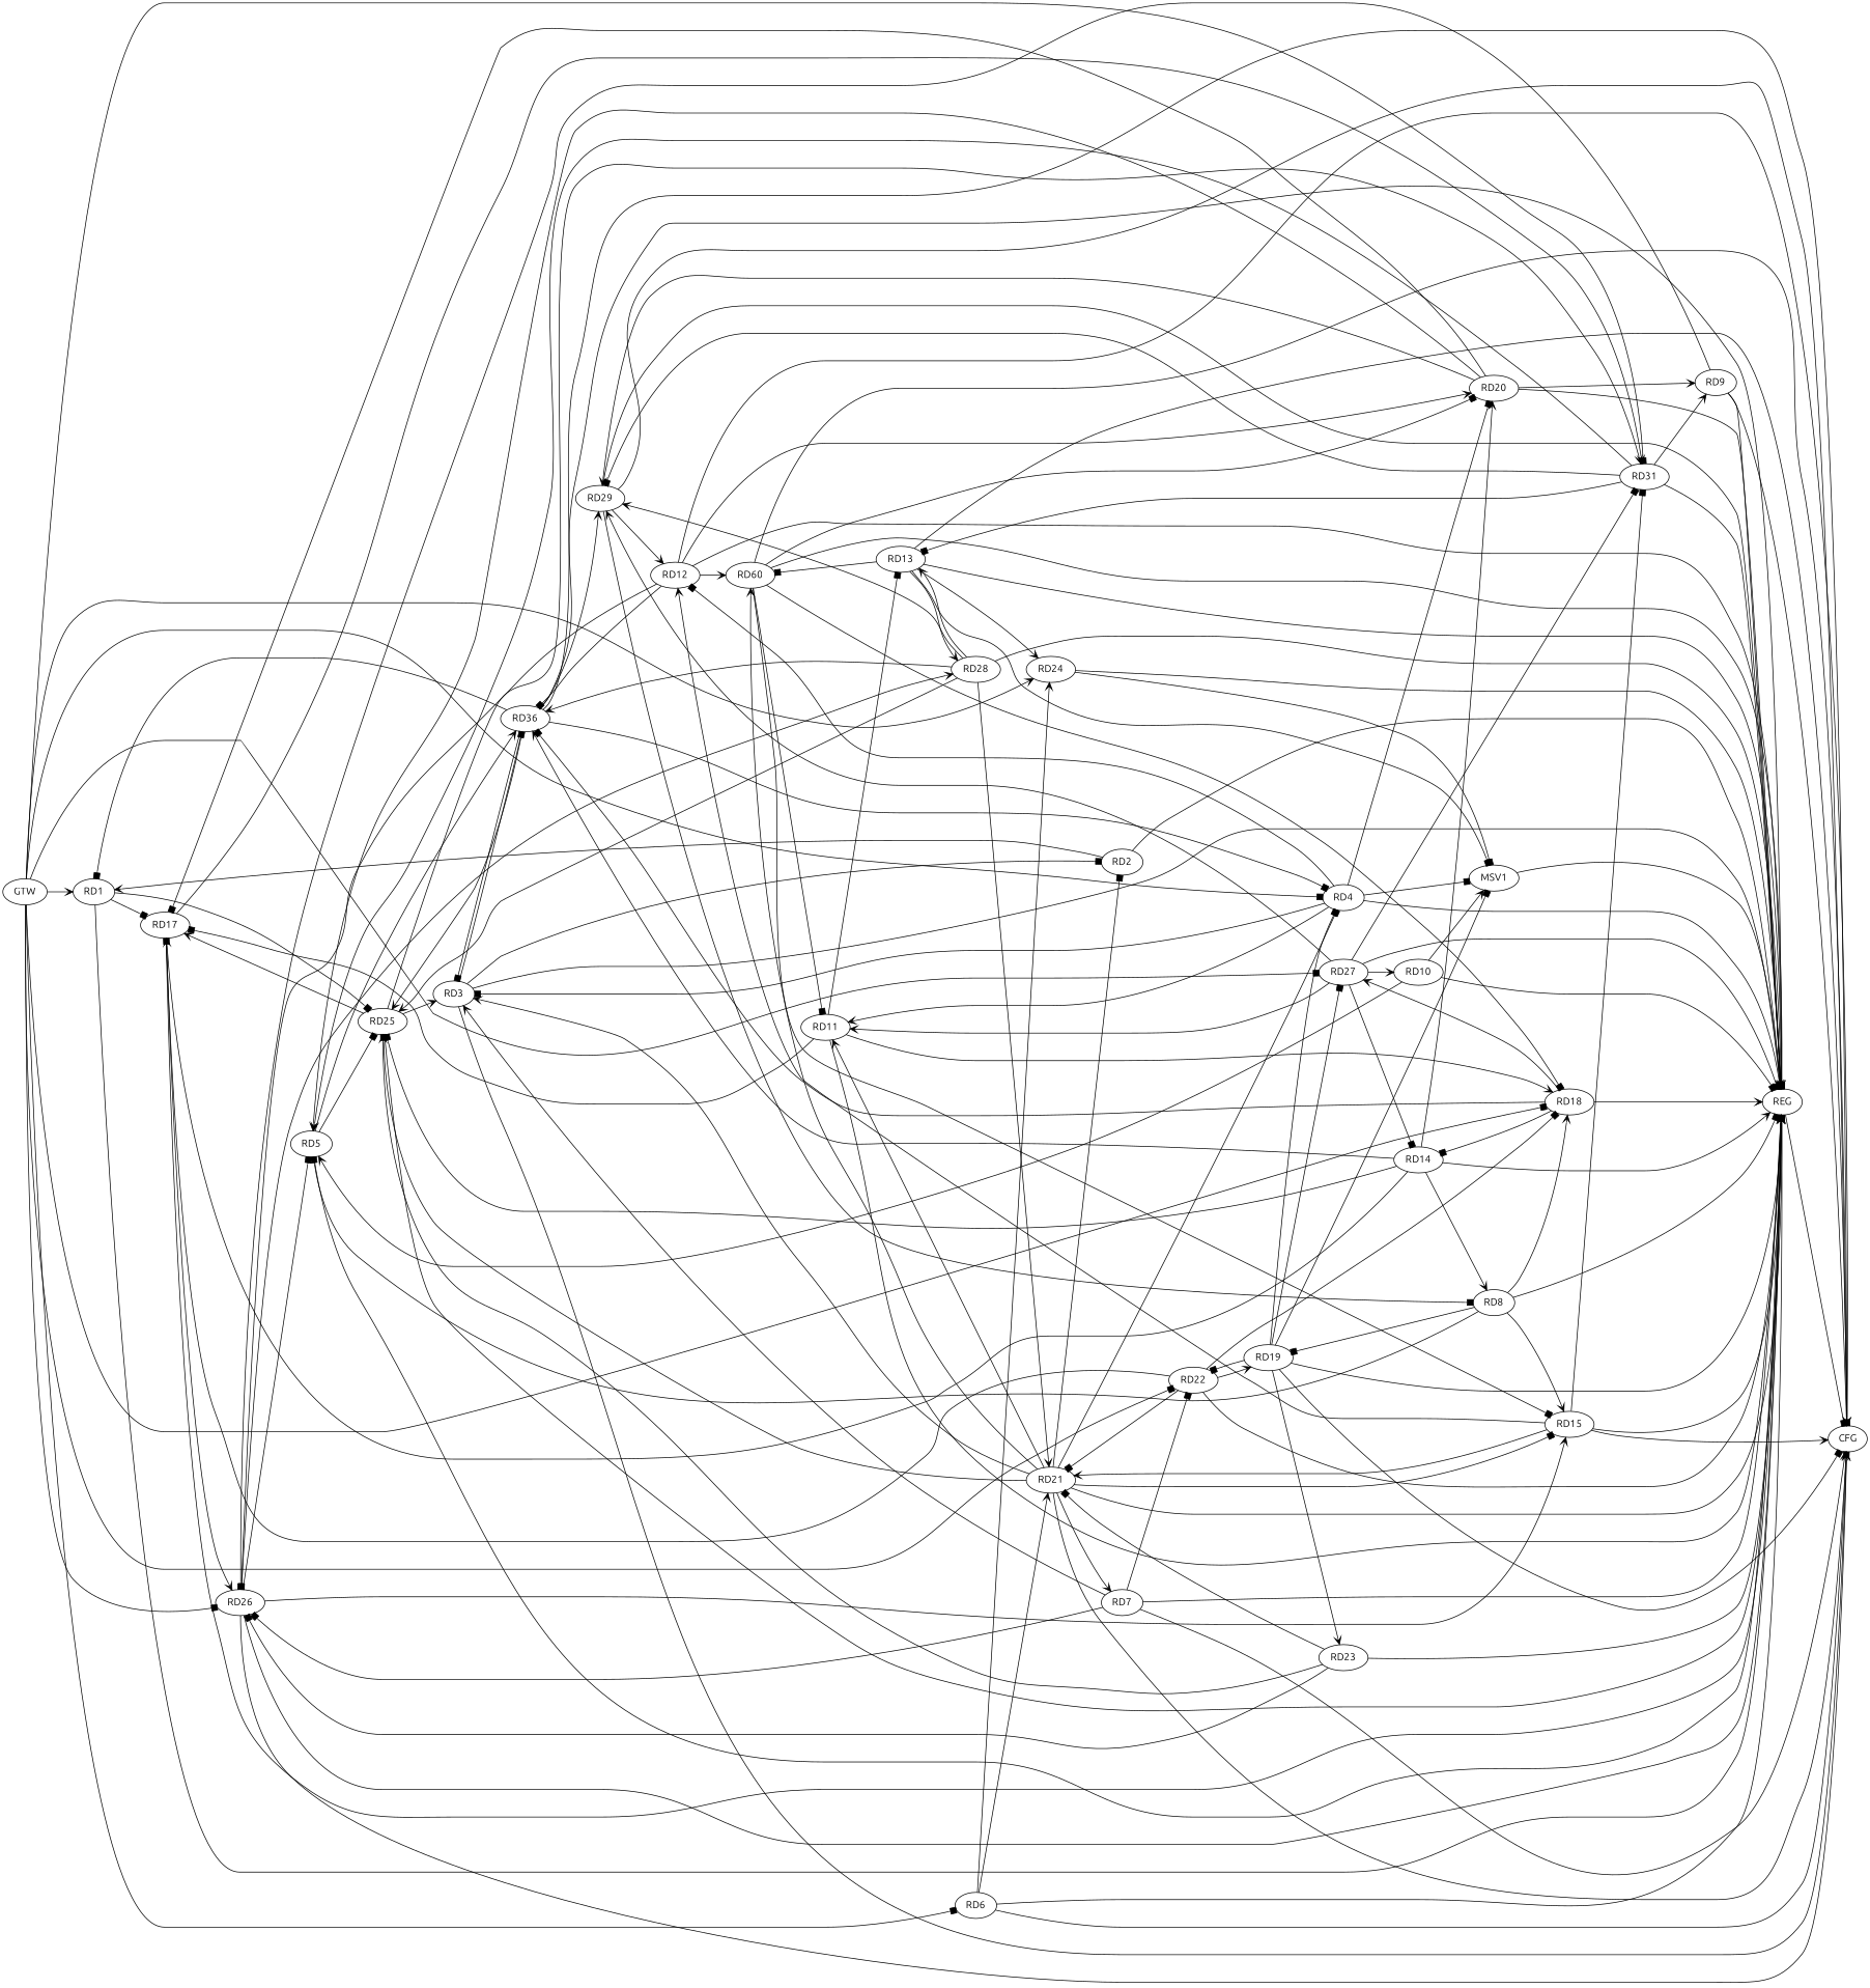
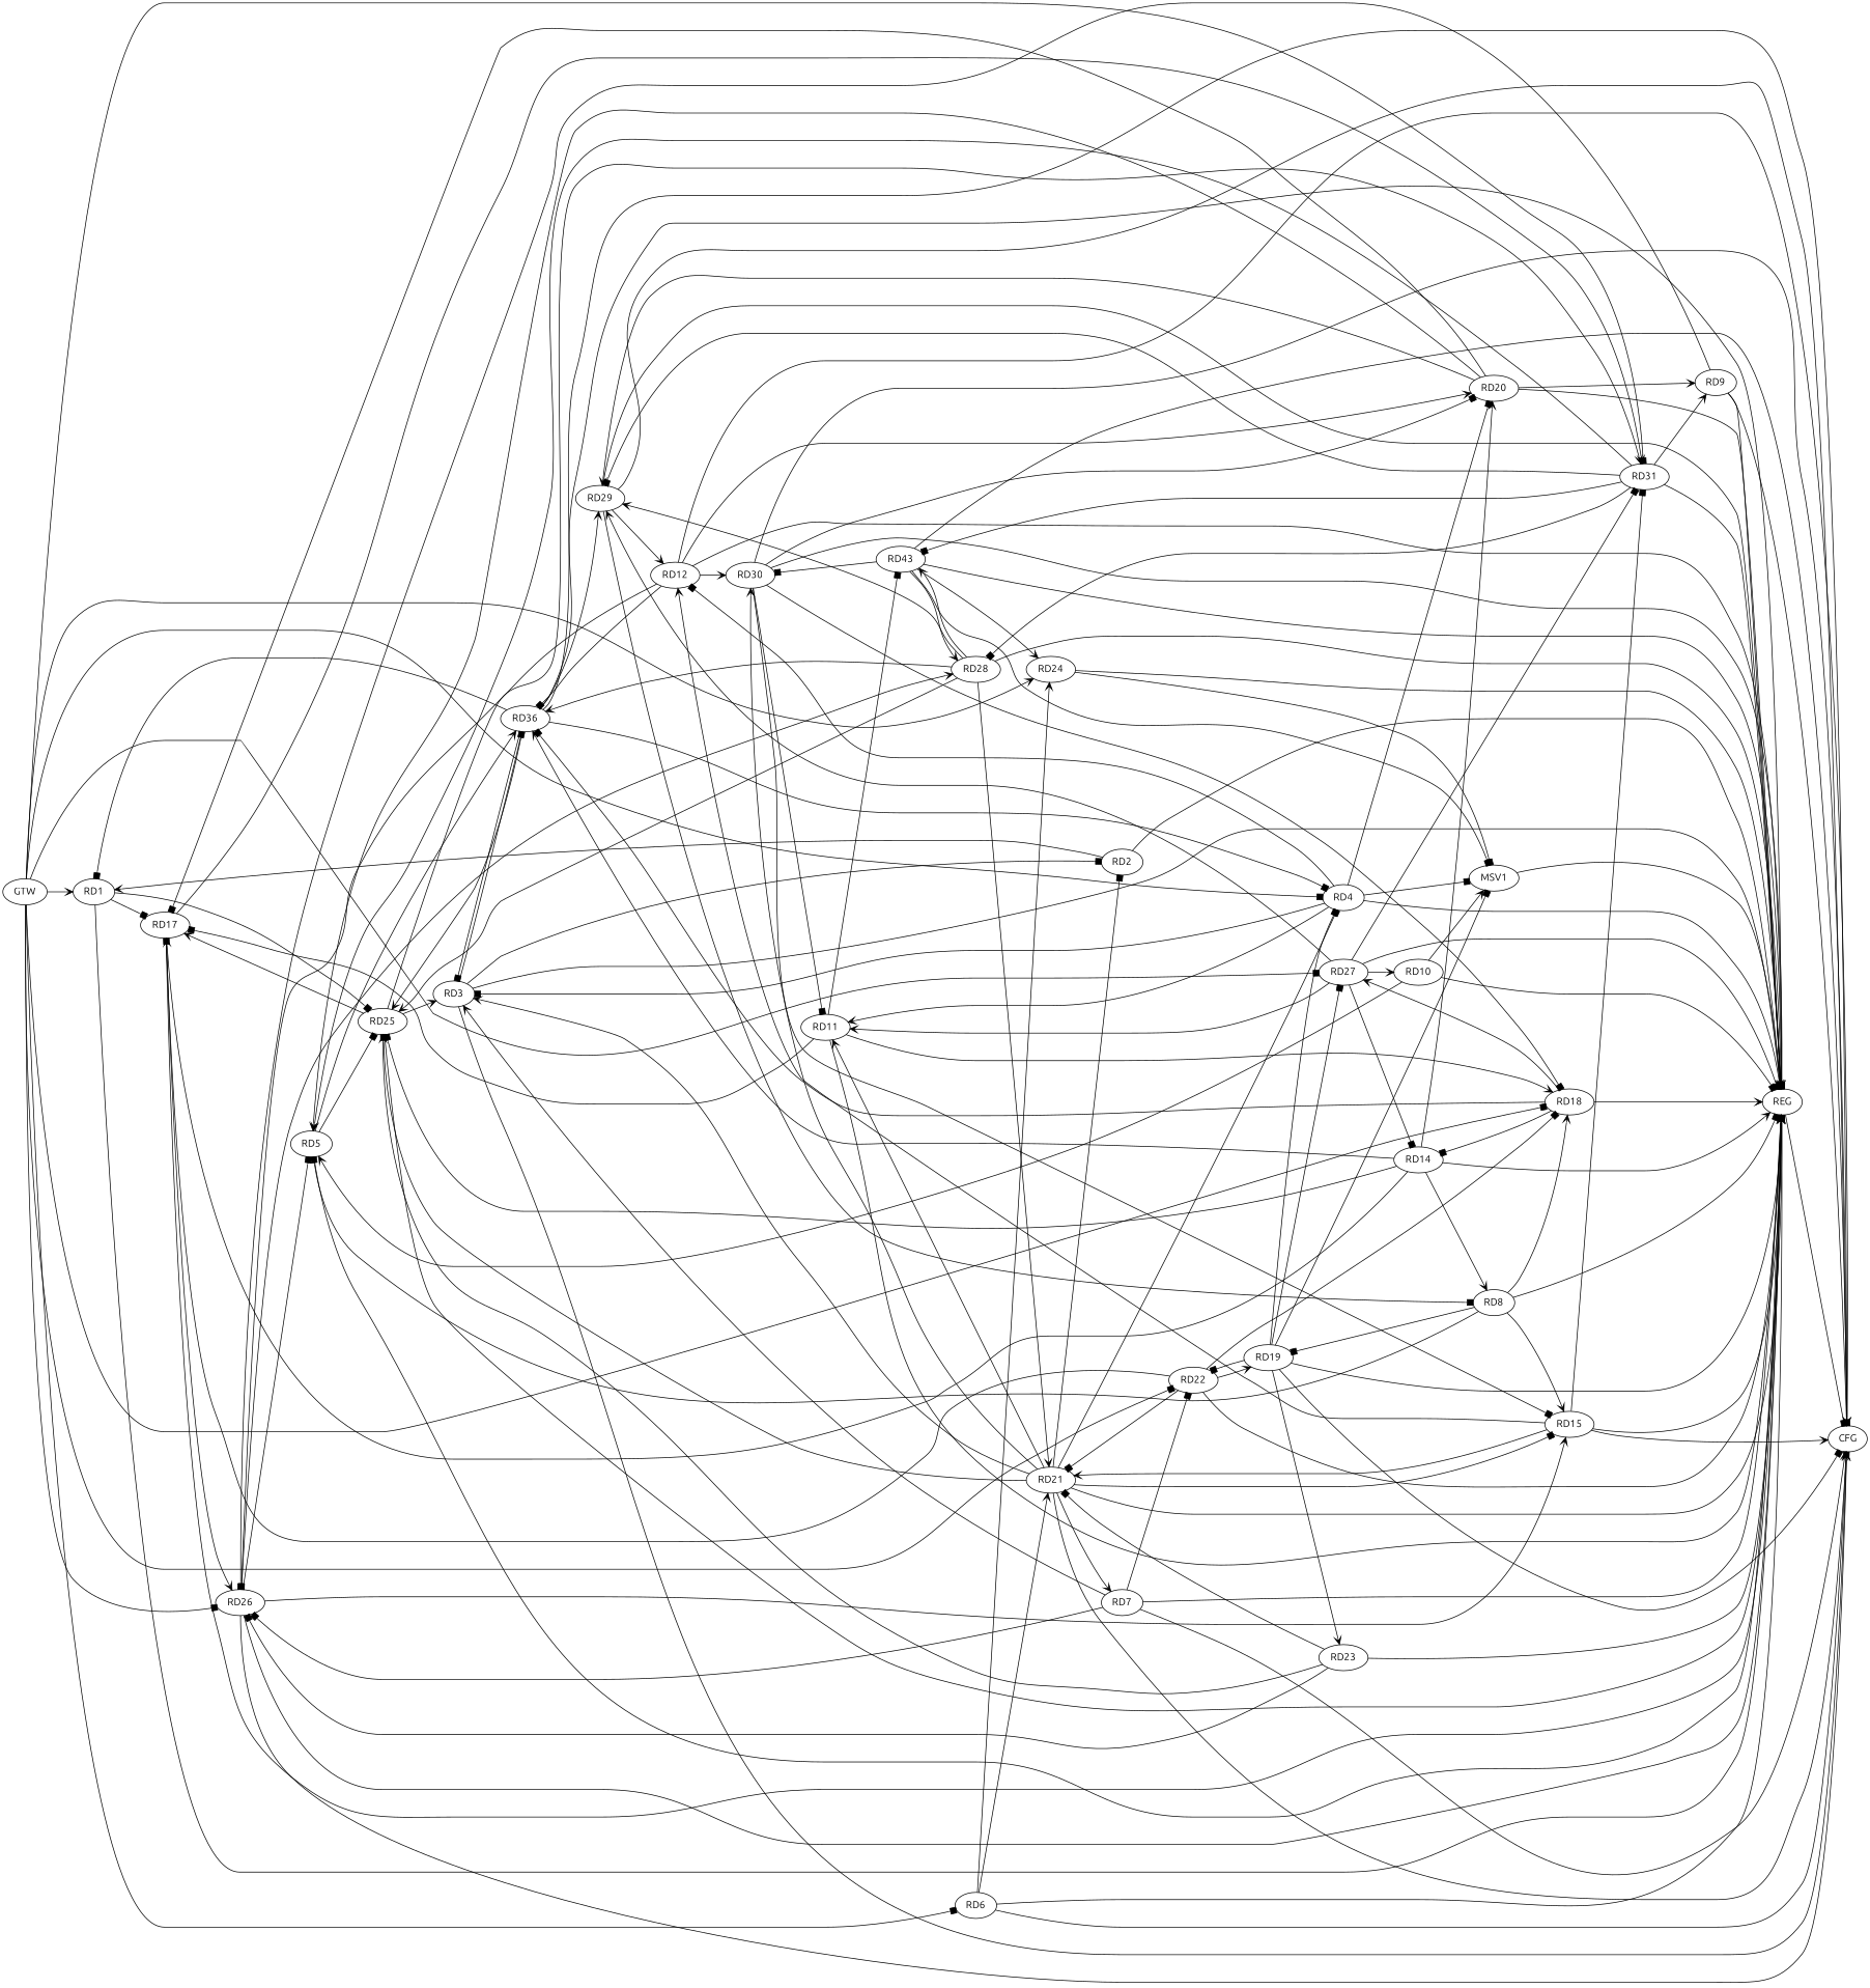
  strict digraph {
    fontname=Ubuntu
    rankdir=LR
    node [fontname=Ubuntu]
    edge [arrowhead=box fontname=Ubuntu]
    n1 [label=RD1]
    n2 [label=RD17]
    n3 [label=RD25]
    n4 [label=REG]
    n5 [label=RD26]
    n6 [label=RD31]
    n7 [label=RD3]
    n8 [label=CFG]
    n9 [label=RD2]
    n10 [label=RD36]
    n11 [label=RD4]
    n12 [label=RD29]
    n13 [label=RD11]
    n14 [label=RD12]
    n15 [label=RD20]
    n16 [label=MSV1]
    n17 [label=RD18]
-   n18 [label=RD13]
-   n19 [label=RD60]
+   n18 [label=RD43]
+   n19 [label=RD30]
    n20 [label=RD5]
    n21 [label=RD9]
    n22 [label=RD6]
    n23 [label=RD21]
    n24 [label=RD24]
    n25 [label=RD7]
    n26 [label=RD15]
    n27 [label=RD22]
    n28 [label=RD19]
    n29 [label=RD28]
    n30 [label=RD8]
    n31 [label=RD14]
    n32 [label=RD27]
    n33 [label=RD23]
    n34 [label=RD10]
    n35 [label=GTW]
    n1 -> n2
    n1 -> n3
    n1 -> n4
    n2 -> n4
    n2 -> n5 [arrowhead=vee]
    n2 -> n6 [arrowhead=vee]
    n3 -> n2 [arrowhead=vee]
    n3 -> n4
    n3 -> n6 [arrowhead=vee]
    n3 -> n7 [arrowhead=vee]
    n4 -> n8
    n5 -> n4
    n5 -> n8 [arrowhead=vee]
    n5 -> n20
    n5 -> n26 [arrowhead=vee]
    n5 -> n29 [arrowhead=vee]
    n6 -> n4 [arrowhead=vee]
    n6 -> n12
    n6 -> n18
    n6 -> n20 [arrowhead=vee]
    n6 -> n21 [arrowhead=vee]
+   n6 -> n29
    n7 -> n4 [arrowhead=vee]
    n7 -> n8 [arrowhead=vee]
    n7 -> n9
    n7 -> n10
    n9 -> n1 [arrowhead=vee]
    n9 -> n4
    n10 -> n1
    n10 -> n3 [arrowhead=vee]
    n10 -> n4
    n10 -> n7
    n10 -> n8 [arrowhead=vee]
    n10 -> n11
    n10 -> n12 [arrowhead=vee]
    n11 -> n4 [arrowhead=vee]
    n11 -> n7
    n11 -> n13 [arrowhead=vee]
    n11 -> n14
    n11 -> n15
    n11 -> n16
    n12 -> n4
    n12 -> n8
    n12 -> n14 [arrowhead=vee]
    n12 -> n30
    n13 -> n2
    n13 -> n4 [arrowhead=vee]
    n13 -> n17 [arrowhead=vee]
    n13 -> n18
    n14 -> n4 [arrowhead=vee]
    n14 -> n5
    n14 -> n8 [arrowhead=vee]
    n14 -> n10
    n14 -> n15 [arrowhead=vee]
    n14 -> n19 [arrowhead=vee]
    n15 -> n2
    n15 -> n4
    n15 -> n12 [arrowhead=vee]
    n15 -> n20 [arrowhead=vee]
    n15 -> n21 [arrowhead=vee]
    n16 -> n4
    n17 -> n4 [arrowhead=vee]
    n17 -> n10
    n17 -> n31
    n17 -> n32 [arrowhead=vee]
    n18 -> n4 [arrowhead=vee]
    n18 -> n8
    n18 -> n16
    n18 -> n19
    n18 -> n24 [arrowhead=vee]
    n18 -> n29 [arrowhead=vee]
    n19 -> n4
    n19 -> n8 [arrowhead=vee]
    n19 -> n13
    n19 -> n15
    n19 -> n17
    n19 -> n26
    n20 -> n3
    n20 -> n4 [arrowhead=vee]
    n20 -> n10 [arrowhead=vee]
    n21 -> n4
    n21 -> n5
    n21 -> n8
    n22 -> n4 [arrowhead=vee]
    n22 -> n8
    n22 -> n23 [arrowhead=vee]
    n22 -> n24 [arrowhead=vee]
    n23 -> n3
    n23 -> n4
    n23 -> n7 [arrowhead=vee]
    n23 -> n8 [arrowhead=vee]
    n23 -> n9
    n23 -> n11
    n23 -> n13 [arrowhead=vee]
    n23 -> n19 [arrowhead=vee]
    n23 -> n25 [arrowhead=vee]
    n23 -> n26
    n24 -> n4 [arrowhead=vee]
    n24 -> n16
    n25 -> n4 [arrowhead=vee]
    n25 -> n5
    n25 -> n7 [arrowhead=vee]
    n25 -> n8 [arrowhead=vee]
    n25 -> n27
    n26 -> n4
    n26 -> n6
    n26 -> n8 [arrowhead=vee]
    n26 -> n14 [arrowhead=vee]
    n26 -> n23 [arrowhead=vee]
    n27 -> n2
    n27 -> n4
    n27 -> n17
    n27 -> n23
    n27 -> n28 [arrowhead=vee]
    n28 -> n4 [arrowhead=vee]
    n28 -> n8
    n28 -> n11
    n28 -> n16
    n28 -> n27
    n28 -> n32
    n28 -> n33 [arrowhead=vee]
    n29 -> n3 [arrowhead=vee]
    n29 -> n4
    n29 -> n10 [arrowhead=vee]
    n29 -> n12 [arrowhead=vee]
    n29 -> n18 [arrowhead=vee]
    n29 -> n23 [arrowhead=vee]
    n30 -> n4
    n30 -> n17 [arrowhead=vee]
    n30 -> n20
    n30 -> n26 [arrowhead=vee]
    n30 -> n28
    n31 -> n2 [arrowhead=vee]
    n31 -> n3
    n31 -> n4 [arrowhead=vee]
    n31 -> n10 [arrowhead=vee]
    n31 -> n15 [arrowhead=vee]
    n31 -> n30 [arrowhead=vee]
    n32 -> n4
    n32 -> n6
    n32 -> n12 [arrowhead=vee]
    n32 -> n13 [arrowhead=vee]
    n32 -> n31
    n32 -> n34 [arrowhead=vee]
    n33 -> n3 [arrowhead=vee]
    n33 -> n4 [arrowhead=vee]
    n33 -> n5
    n33 -> n23
    n34 -> n4
    n34 -> n16 [arrowhead=vee]
    n34 -> n20 [arrowhead=vee]
    n35 -> n1 [arrowhead=vee]
    n35 -> n5
    n35 -> n6
    n35 -> n11
    n35 -> n17
    n35 -> n22
    n35 -> n24 [arrowhead=vee]
    n35 -> n27
    n35 -> n32
  }
